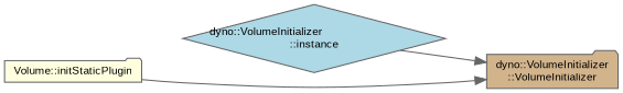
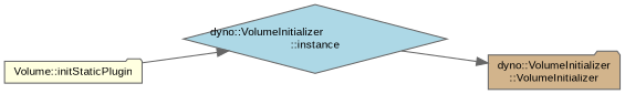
  digraph {
    fontname="Liberation Sans"
    rankdir=RL
    node [color=grey40 fontname="Liberation Sans" fontsize=10 shape=folder style=filled]
    edge [color=gray40 dir=back fontname="Liberation Sans" fontsize=10 labelfontname=Helvetica labelfontsize=10 style=solid]
    n1 [color=gray40 fillcolor=tan fontcolor=black height=0.2 label="dyno::VolumeInitializer\l::VolumeInitializer" width=0.4]
    n2 [fillcolor=lightblue height=0.2 label="dyno::VolumeInitializer\l::instance" shape=diamond width=0.4]
    n3 [fillcolor=lightyellow height=0.2 label="Volume::initStaticPlugin" width=0.4]
    n1 -> n2
-   n1 -> n3
+   n2 -> n3
  }
